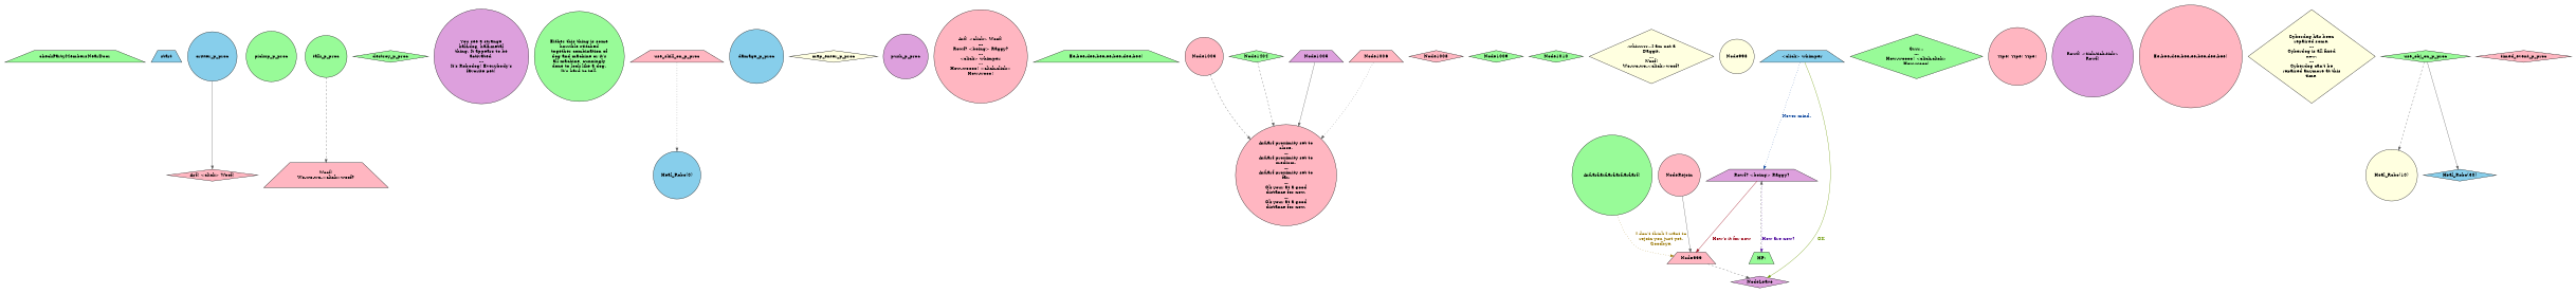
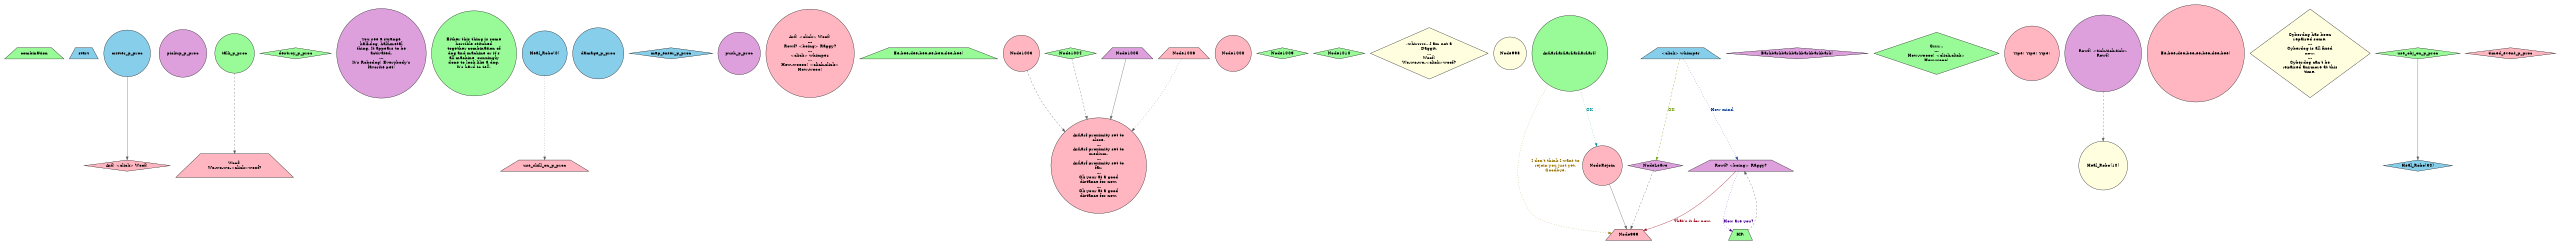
  digraph {
    node [color="#000000" fillcolor=lightpink shape=circle style=filled]
    edge [color="#555555" style=solid]
-   checkPartyMembersNearDoor [fillcolor=palegreen shape=trapezium]
+   checkPartyMembersNearDoor [fillcolor=palegreen shape=trapezium label=combination]
    start [fillcolor=skyblue shape=trapezium]
    critter_p_proc [fillcolor=skyblue]
    n4 [label="Arf! <click> Woof!" shape=diamond]
-   pickup_p_proc [fillcolor=palegreen]
+   pickup_p_proc [fillcolor=plum]
    talk_p_proc [fillcolor=palegreen]
    n7 [label="Woof!\nWo-wo-wo-<click>woof?" shape=trapezium]
    destroy_p_proc [fillcolor=palegreen shape=diamond]
    n9 [fillcolor=plum label="You see a strange\nhalf-dog, half-metal\nthing. It appears to be\nactivated.\n---\nIt's Robodog! Everybody's\nfavorite pet!"]
    n10 [fillcolor=palegreen label="Either this thing is some\nhorrible stitched\ntogether combination of\ndog and machine or it's\nall machine, cunningly\ndone to look like a dog.\nIt's hard to tell."]
    use_skill_on_p_proc [shape=trapezium]
    "Heal_Robo(0)" [fillcolor=skyblue color=""]
    damage_p_proc [fillcolor=skyblue]
-   map_enter_p_proc [fillcolor=lightyellow shape=diamond]
+   map_enter_p_proc [fillcolor=skyblue shape=diamond]
    push_p_proc [fillcolor=plum]
    n16 [label="Arf! <click> Woof!\n---\nRowf? <boing> Raggy?\n---\n<click> whimper.\n---\nHow-woooo! <click-click>\nHow-wooo!"]
    n17 [fillcolor=palegreen label="Ee-bee-dee-bee-ee-bee-dee-bee!" shape=trapezium]
    n18 [label="Arf-arf proximity set to\nclose.\n---\nArf-arf proximity set to\nmedium.\n---\nArf-arf proximity set to\nfar.\n---\nOk your at a good\ndistance for now.\n---\nOk your at a good\ndistance for now."]
    Node1003
-   Node1004 [fillcolor=palegreen shape=diamond label=Node1404]
+   Node1004 [fillcolor=palegreen shape=diamond]
    Node1005 [fillcolor=plum shape=trapezium]
    Node1006 [shape=trapezium]
-   Node1008 [shape=diamond]
+   Node1008
    Node1009 [fillcolor=palegreen shape=diamond]
    Node1010 [fillcolor=palegreen shape=diamond]
    n26 [fillcolor=lightyellow label=".whirrrrr...I am not a\nDaggit.\n---\nWoof!\nWo-wo-wo-<click>woof?" shape=diamond]
    Node998 [fillcolor=lightyellow]
    Node999 [shape=trapezium]
+   n29 [fillcolor=plum label="Barkbarkbarkbarkbarkbarkbark!" shape=diamond]
    n30 [fillcolor=palegreen label="Grrr...\n---\nHow-woooo! <click-click>\nHow-wooo!" shape=diamond]
    n31 [label="Yipe! Yipe! Yipe!"]
    n32 [fillcolor=plum label="Rowf! <tick-tick-tick>\nRowf!"]
    n33 [label="Ee-bee-dee-bee-ee-bee-dee-bee!"]
    n34 [fillcolor=palegreen label="Arf-arf-arf-arf-arf-arf-arf!"]
    NodeRejoin
    n36 [fillcolor=plum label="Rowf? <boing> Raggy?" shape=trapezium]
    n37 [fillcolor=palegreen label="HP:" shape=trapezium]
    n38 [fillcolor=skyblue label="<click> whimper" shape=trapezium]
    NodeLeave [fillcolor=plum shape=diamond]
    n40 [fillcolor=lightyellow label="Cyberdog has been\nrepaired some.\n---\nCyberdog is all fixed\nnow.\n---\nCyberdog can't be\nrepaired anymore at this\ntime." shape=diamond]
    use_obj_on_p_proc [fillcolor=palegreen shape=diamond]
    "Heal_Robo(10)" [fillcolor=lightyellow color=""]
    "Heal_Robo(30)" [fillcolor=skyblue shape=diamond color=""]
    timed_event_p_proc [shape=diamond]
    critter_p_proc -> n4
    talk_p_proc -> n7 [style=dashed]
-   use_skill_on_p_proc -> "Heal_Robo(0)" [style=dotted]
+   "Heal_Robo(0)" -> use_skill_on_p_proc [style=dotted]
    Node1003 -> n18 [style=dashed]
    Node1004 -> n18 [style=dashed]
    Node1005 -> n18
    Node1006 -> n18 [style=dotted]
    n34 -> Node999 [color="#997500" fontcolor="#997500" label="I don't think I want to\nrejoin you just yet.\nGoodbye." style=dotted]
+   n34 -> NodeRejoin [color="#009099" fontcolor="#009099" label=OK style=dotted]
    NodeRejoin -> Node999
-   n36 -> Node999 [color="#990011" fontcolor="#990011" label="How's it for now."]
-   n36 -> n37 [color="#480099" fontcolor="#480099" label="How are now?" style=dotted]
+   n36 -> Node999 [color="#990011" fontcolor="#990011" label="That's it for now."]
+   n36 -> n37 [color="#480099" fontcolor="#480099" label="How are you?" style=dotted]
    n37 -> n36 [style=dashed]
-   n38 -> n36 [color="#003E99" fontcolor="#003E99" label="Never mind." style=dotted]
-   n38 -> NodeLeave [color="#6A9900" fontcolor="#6A9900" label=OK]
-   Node999 -> NodeLeave [style=dashed]
-   use_obj_on_p_proc -> "Heal_Robo(10)" [style=dashed]
+   n38 -> n36 [color="#003E99" fontcolor="#003E99" label="How mind." style=dotted]
+   n38 -> NodeLeave [color="#6A9900" fontcolor="#6A9900" label=OK style=dashed]
+   NodeLeave -> Node999 [style=dashed]
+   n32 -> "Heal_Robo(10)" [style=dashed]
    use_obj_on_p_proc -> "Heal_Robo(30)"
  }
